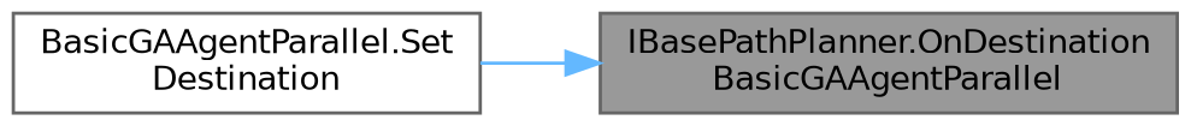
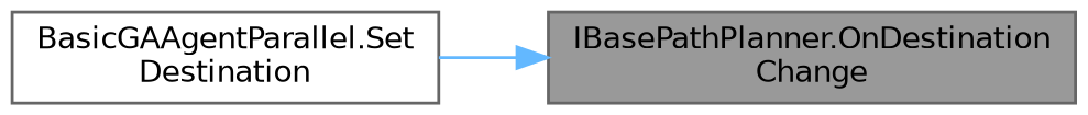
  digraph {
    rankdir=RL
    node [fontname=Helvetica fontsize=10 shape=box style=filled]
-   n1 [color=gray40 fillcolor=grey60 fontcolor=black height=0.2 label="IBasePathPlanner.OnDestination\lBasicGAAgentParallel" width=0.4]
+   n1 [color=gray40 fillcolor=grey60 fontcolor=black height=0.2 label="IBasePathPlanner.OnDestination\lChange" width=0.4]
    n2 [color=grey40 fillcolor=white height=0.2 label="BasicGAAgentParallel.Set\lDestination" width=0.4]
    n1 -> n2 [color=steelblue1 dir=back fontname=Helvetica fontsize=10 labelfontname=Helvetica labelfontsize=10 style=solid]
  }
